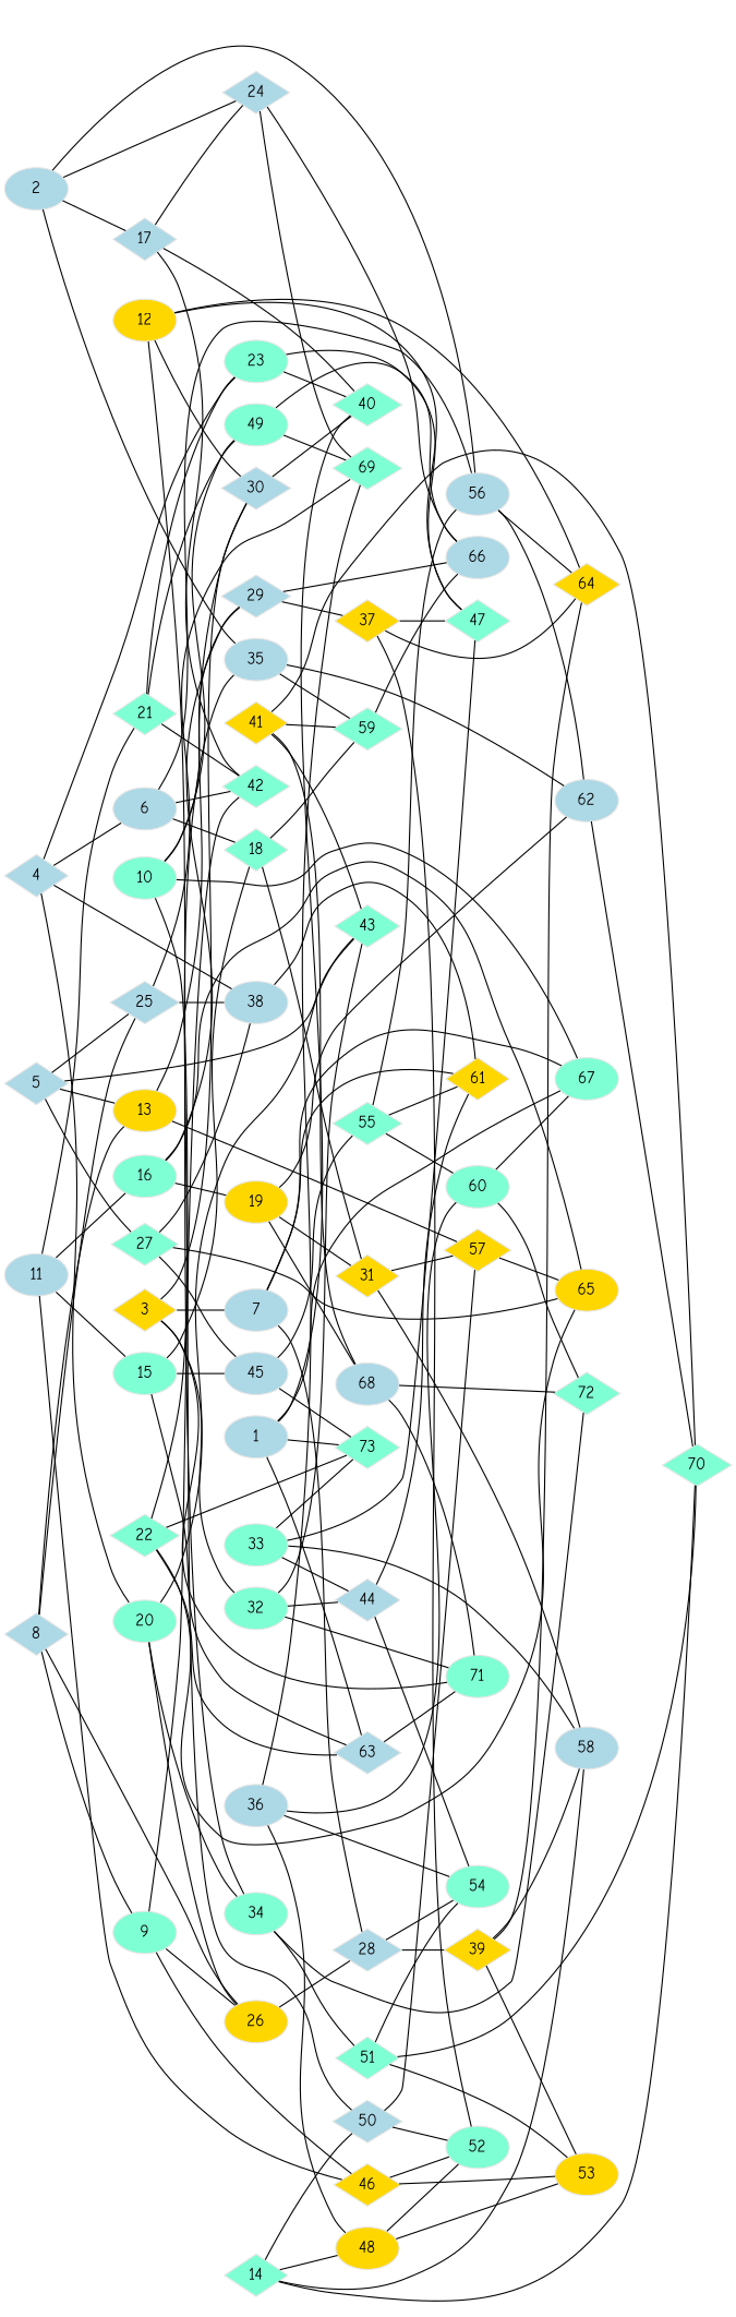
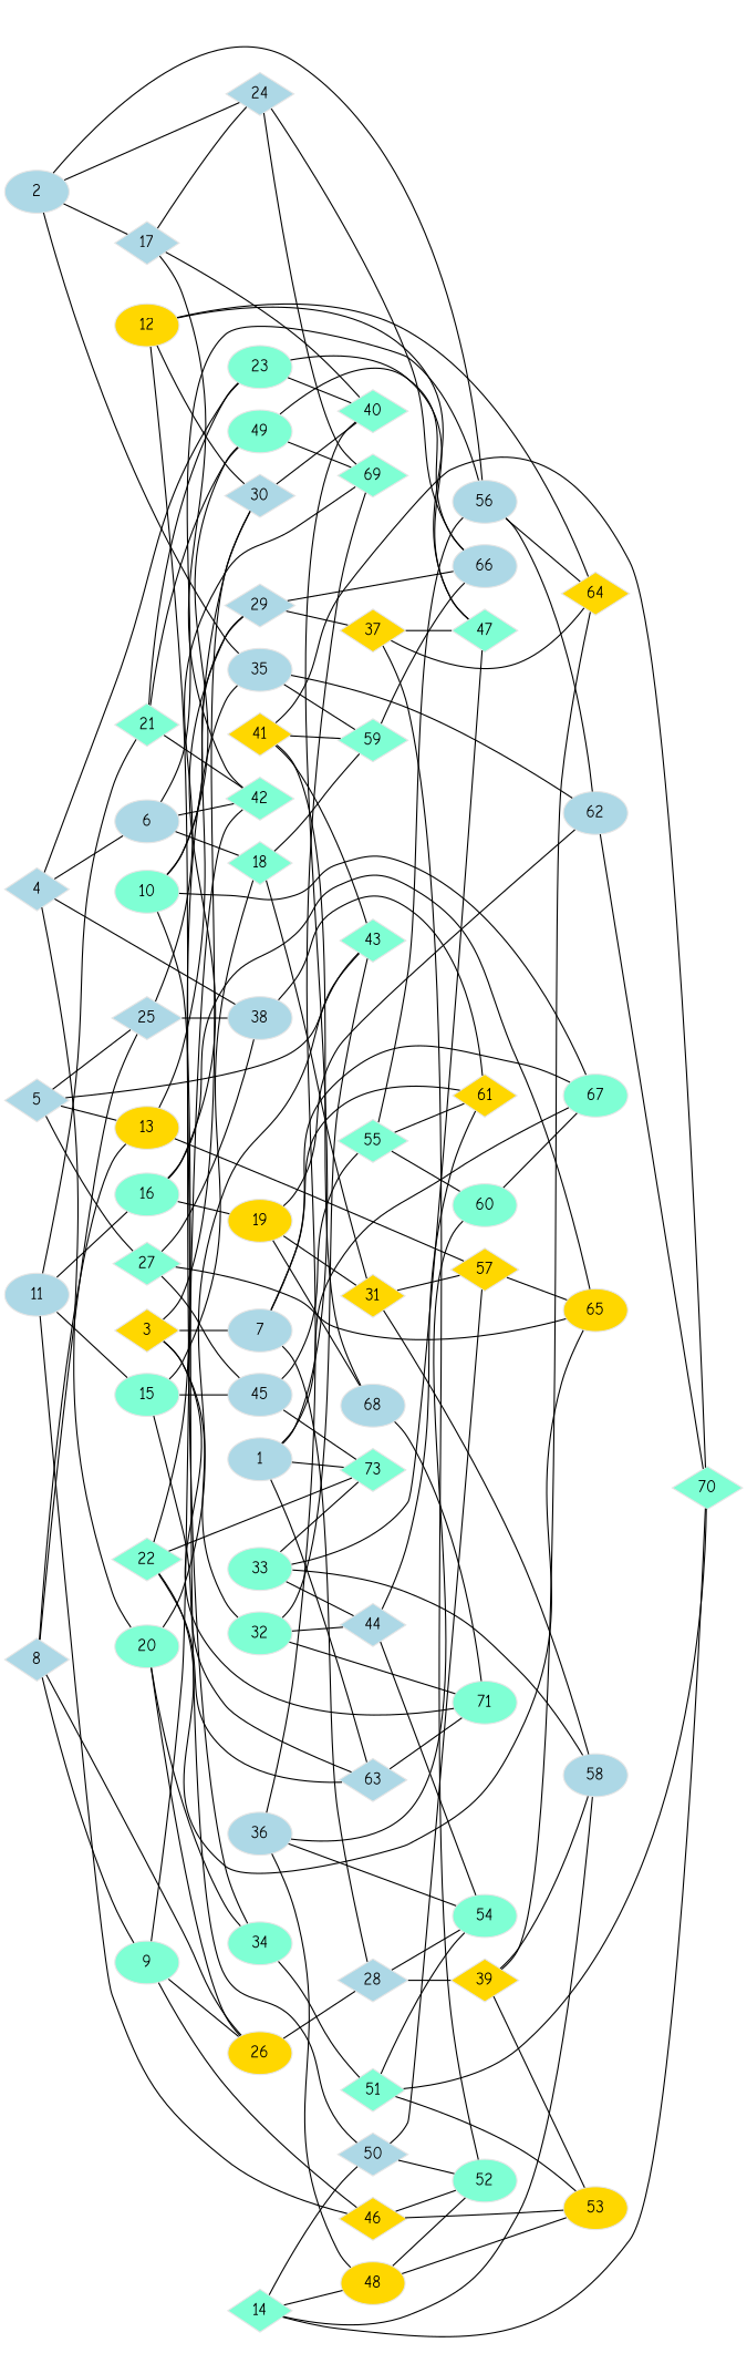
  graph {
    fontname="Comic Neue"
    rankdir=LR
    node [color=gray90 fillcolor=aquamarine fontname="Comic Neue" shape=diamond style=filled]
    edge [fontname="Comic Neue"]
    1 [fillcolor=lightblue shape=ellipse]
    40
    63 [fillcolor=lightblue]
    67 [shape=ellipse]
    73
    71 [shape=ellipse]
    2 [fillcolor=lightblue shape=ellipse]
    17 [fillcolor=lightblue]
    24 [fillcolor=lightblue]
    35 [fillcolor=lightblue shape=ellipse]
    56 [fillcolor=lightblue shape=ellipse]
    42
    66 [fillcolor=lightblue shape=ellipse]
    69
    59
    62 [fillcolor=lightblue shape=ellipse]
    3 [fillcolor=gold]
    7 [fillcolor=lightblue shape=ellipse]
    30 [fillcolor=lightblue]
    32 [shape=ellipse]
    28 [fillcolor=lightblue]
    61 [fillcolor=gold]
    43
    44 [fillcolor=lightblue]
    4 [fillcolor=lightblue]
    6 [fillcolor=lightblue shape=ellipse]
    20 [shape=ellipse]
    23 [shape=ellipse]
    38 [fillcolor=lightblue shape=ellipse]
    18
    26 [fillcolor=gold shape=ellipse]
    34 [shape=ellipse]
    47
    5 [fillcolor=lightblue]
    13 [fillcolor=gold shape=ellipse]
    25 [fillcolor=lightblue]
    27
    57 [fillcolor=gold]
    45 [fillcolor=lightblue shape=ellipse]
    65 [fillcolor=gold shape=ellipse]
    31 [fillcolor=gold]
    64 [fillcolor=gold]
    39 [fillcolor=gold]
    54 [shape=ellipse]
    8 [fillcolor=lightblue]
    9 [shape=ellipse]
    46 [fillcolor=gold]
    52 [shape=ellipse]
    53 [fillcolor=gold shape=ellipse]
    10 [shape=ellipse]
    29 [fillcolor=lightblue]
    49 [shape=ellipse]
    50 [fillcolor=lightblue]
    37 [fillcolor=gold]
    11 [fillcolor=lightblue shape=ellipse]
    15 [shape=ellipse]
    16 [shape=ellipse]
    21
    19 [fillcolor=gold shape=ellipse]
    12 [fillcolor=gold shape=ellipse]
-   72
    51
    14
    48 [fillcolor=gold shape=ellipse]
    58 [fillcolor=lightblue shape=ellipse]
    70
    55
    68 [fillcolor=lightblue shape=ellipse]
    22
    33 [shape=ellipse]
    36 [fillcolor=lightblue shape=ellipse]
    60 [shape=ellipse]
    41 [fillcolor=gold]
    1 -- 40
    1 -- 63
    1 -- 67
    1 -- 73
    63 -- 71
    2 -- 17
    2 -- 24
    2 -- 35
    2 -- 56
    17 -- 40
    17 -- 24
    17 -- 42
    24 -- 66
    24 -- 69
    35 -- 59
    35 -- 62
    56 -- 62
    56 -- 64
    59 -- 66
    62 -- 70
    3 -- 71
    3 -- 7
    3 -- 30
    3 -- 32
    7 -- 67
    7 -- 28
    7 -- 61
    30 -- 40
    32 -- 71
    32 -- 43
    32 -- 44
    28 -- 39
    28 -- 54
    44 -- 61
    44 -- 54
    4 -- 6
    4 -- 20
    4 -- 23
    4 -- 38
    6 -- 56
    6 -- 42
    6 -- 18
    20 -- 43
    20 -- 26
    20 -- 34
    23 -- 40
    23 -- 47
    38 -- 61
    18 -- 59
    18 -- 31
    26 -- 28
-   34 -- 72
    34 -- 51
    5 -- 43
    5 -- 13
    5 -- 25
    5 -- 27
    13 -- 30
    13 -- 57
    25 -- 69
    25 -- 38
    27 -- 38
    27 -- 45
    27 -- 65
    57 -- 65
    45 -- 73
    45 -- 55
    31 -- 57
    31 -- 58
    39 -- 64
    39 -- 53
    39 -- 58
    8 -- 26
    8 -- 13
    8 -- 25
    8 -- 9
    9 -- 42
    9 -- 26
    9 -- 46
    46 -- 52
    46 -- 53
    10 -- 67
    10 -- 29
    10 -- 49
    10 -- 50
    29 -- 66
    29 -- 37
    49 -- 66
    49 -- 69
    50 -- 57
    50 -- 52
    37 -- 47
    37 -- 64
    37 -- 52
    11 -- 46
    11 -- 15
    11 -- 16
    11 -- 21
    15 -- 63
    15 -- 18
    15 -- 45
    16 -- 65
    16 -- 29
    16 -- 19
    21 -- 42
    21 -- 23
    21 -- 49
    19 -- 62
    19 -- 31
    19 -- 68
    12 -- 30
    12 -- 34
    12 -- 47
    12 -- 64
    51 -- 54
    51 -- 53
    51 -- 70
    14 -- 50
    14 -- 48
    14 -- 58
    14 -- 70
    48 -- 52
    48 -- 53
    55 -- 56
    55 -- 61
    55 -- 60
    68 -- 71
-   68 -- 72
    22 -- 63
    22 -- 73
    22 -- 35
    22 -- 65
    33 -- 73
    33 -- 44
    33 -- 47
    33 -- 58
    36 -- 69
    36 -- 54
    36 -- 48
    36 -- 60
    60 -- 67
-   60 -- 72
    41 -- 59
    41 -- 43
    41 -- 70
    41 -- 68
  }
